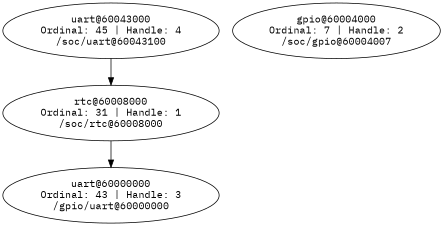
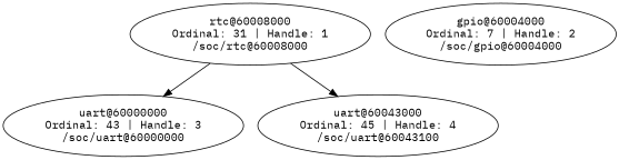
  digraph {
    fontname="IBM Plex Mono"
    node [fontname="IBM Plex Mono"]
    edge [fontname="IBM Plex Mono"]
    n1 [label="rtc@60008000\nOrdinal: 31 | Handle: 1\n/soc/rtc@60008000"]
-   n2 [label="uart@60000000\nOrdinal: 43 | Handle: 3\n/gpio/uart@60000000"]
+   n2 [label="uart@60000000\nOrdinal: 43 | Handle: 3\n/soc/uart@60000000"]
    n3 [label="uart@60043000\nOrdinal: 45 | Handle: 4\n/soc/uart@60043100"]
-   n4 [label="gpio@60004000\nOrdinal: 7 | Handle: 2\n/soc/gpio@60004007"]
+   n4 [label="gpio@60004000\nOrdinal: 7 | Handle: 2\n/soc/gpio@60004000"]
    n1 -> n2
-   n3 -> n1
+   n1 -> n3
  }
